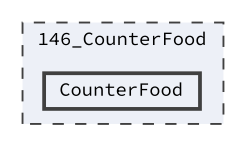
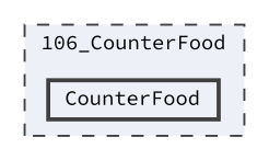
  digraph {
    compound=true
    fontname="Source Code Pro"
    n1 [color=grey25 fillcolor="#edf0f7" fontname="Source Code Pro" fontsize=10 height=0.2 label=CounterFood shape=box style="filled,bold" width=0.4]
    subgraph cluster_1 {
      bgcolor="#edf0f7"
      fontsize=10
-     label="146_CounterFood"
+     label="106_CounterFood"
      pencolor=grey25
      style="filled,dashed"
      n1
    }
  }
